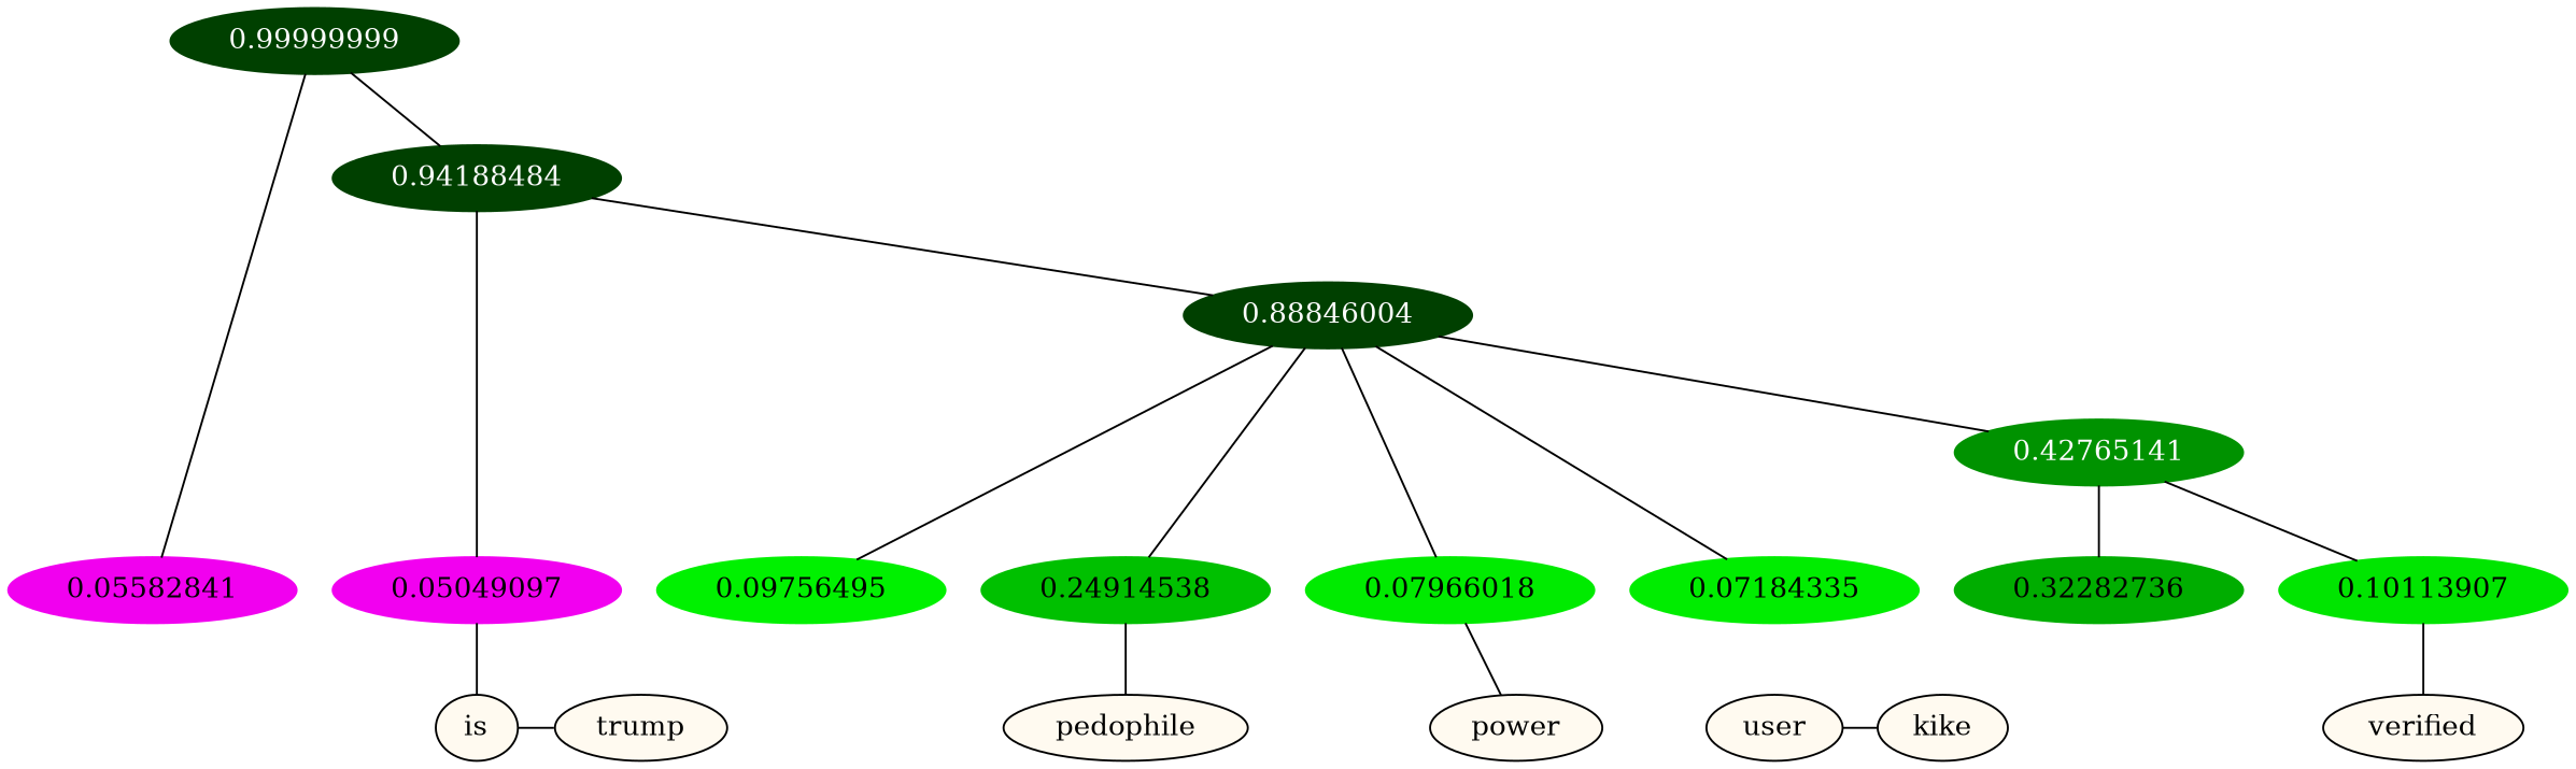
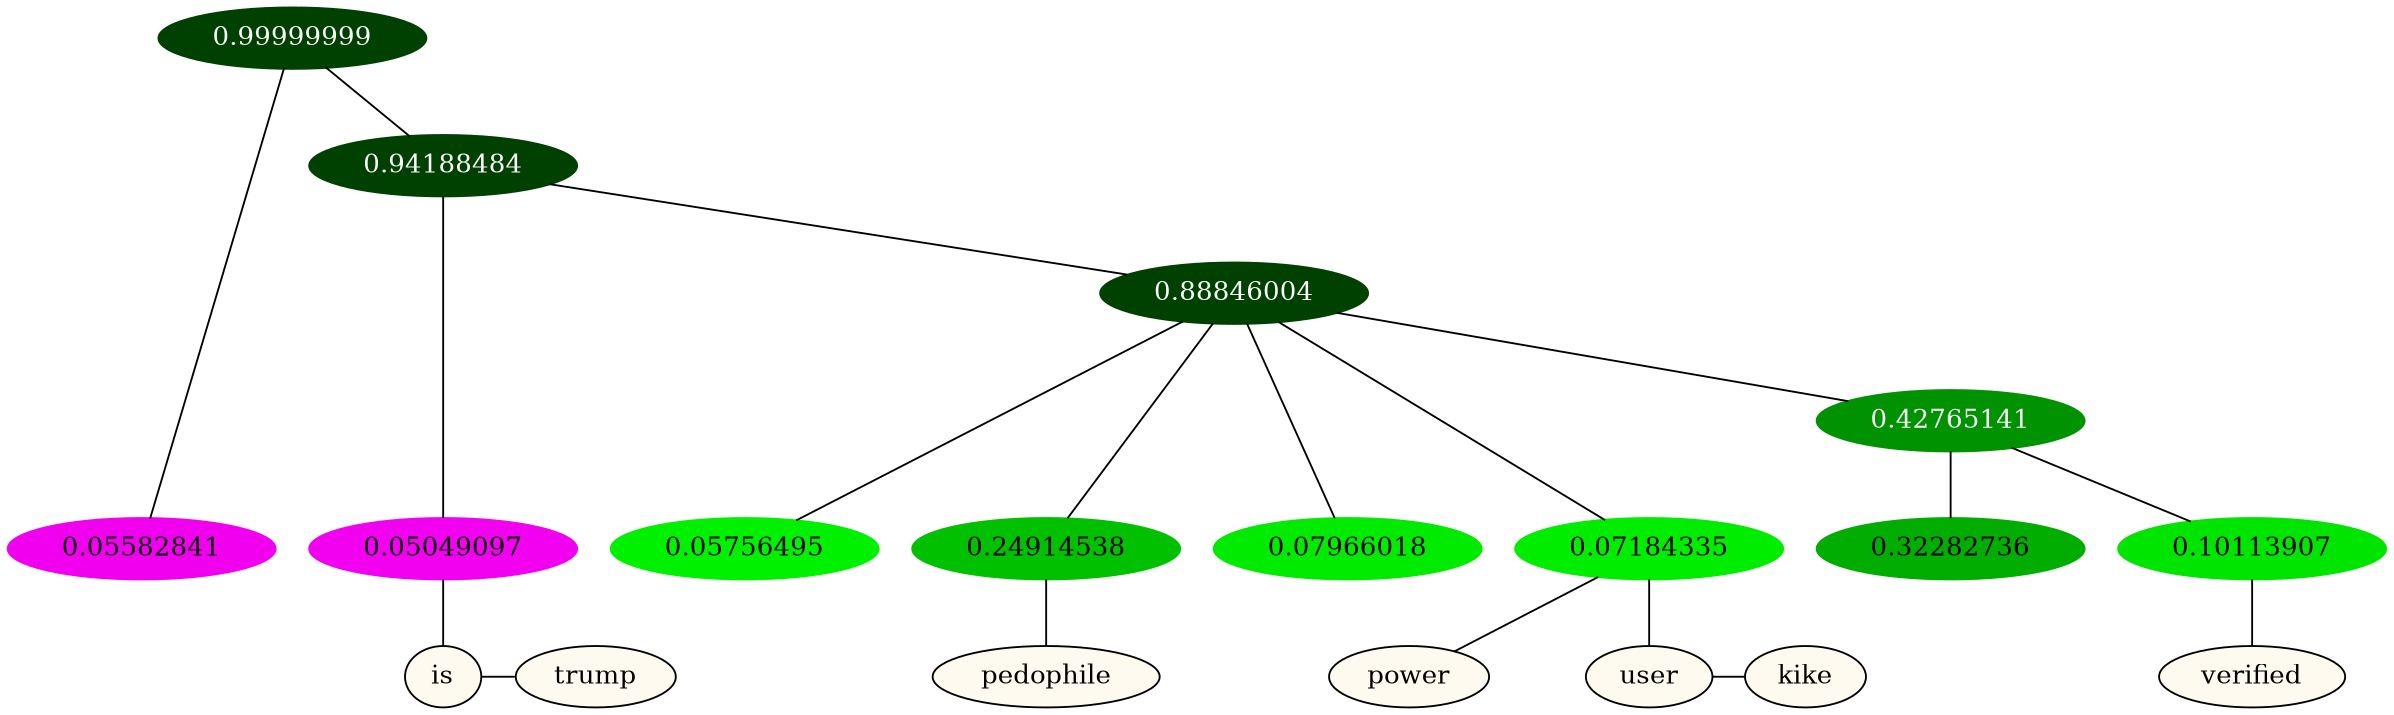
  graph {
    node [color=black format=png nodesep=0.001 ordering=out overlap_scaling=0.01 ranksep=0.001 style=filled fontcolor=black]
    n1 [fillcolor=floralwhite height=0.15 label=trump style="filled,solid" width=0.15 fontcolor=""]
    n2 [fillcolor=floralwhite height=0.15 label=is style="filled,solid" width=0.15 fontcolor=""]
    n3 [fillcolor=floralwhite height=0.15 label=pedophile style="filled,solid" width=0.15 fontcolor=""]
    n4 [fillcolor=floralwhite height=0.15 label=kike style="filled,solid" width=0.15 fontcolor=""]
    n5 [fillcolor=floralwhite height=0.15 label=verified style="filled,solid" width=0.15 fontcolor=""]
    n6 [fillcolor=floralwhite height=0.15 label=power style="filled,solid" width=0.15 fontcolor=""]
    n7 [fillcolor=floralwhite height=0.15 label=user style="filled,solid" width=0.15 fontcolor=""]
    n8 [color="0.835 1.000 0.944" height=0.15 label=0.05582841 width=0.15]
    n9 [color="0.835 1.000 0.949" height=0.15 label=0.05049097 width=0.15]
-   n10 [color="0.334 1.000 0.942" height=0.15 label=0.09756495 width=0.15]
+   n10 [color="0.334 1.000 0.942" height=0.15 label=0.05756495 width=0.15]
    n11 [color="0.334 1.000 0.751" height=0.15 label=0.24914538 width=0.15]
    n12 [color="0.334 1.000 0.677" height=0.15 label=0.32282736 width=0.15]
    n13 [color="0.334 1.000 0.898" height=0.15 label=0.10113907 width=0.15]
    n14 [color="0.334 1.000 0.920" height=0.15 label=0.07966018 width=0.15]
    n15 [color="0.334 1.000 0.928" height=0.15 label=0.07184335 width=0.15]
    n16 [color="0.334 1.000 0.250" fontcolor=grey99 height=0.15 label=0.99999999 width=0.15]
    n17 [color="0.334 1.000 0.250" fontcolor=grey99 height=0.15 label=0.94188484 width=0.15]
    n18 [color="0.334 1.000 0.250" fontcolor=grey99 height=0.15 label=0.88846004 width=0.15]
    n19 [color="0.334 1.000 0.572" fontcolor=grey99 height=0.15 label=0.42765141 width=0.15]
    subgraph sub_1 {
      rank=same
      n1
      n2
      n3
      n4
      n5
      n6
      n7
    }
    subgraph sub_2 {
      rank=same
      n8
      n9
      n10
      n11
      n12
      n13
      n14
      n15
    }
    n2 -- n1
    n7 -- n4
    n9 -- n2
    n11 -- n3
    n13 -- n5
-   n14 -- n6
+   n15 -- n6
+   n15 -- n7
    n16 -- n8
    n16 -- n17
    n17 -- n9
    n17 -- n18
    n18 -- n10
    n18 -- n11
    n18 -- n14
    n18 -- n15
    n18 -- n19
    n19 -- n12
    n19 -- n13
  }
